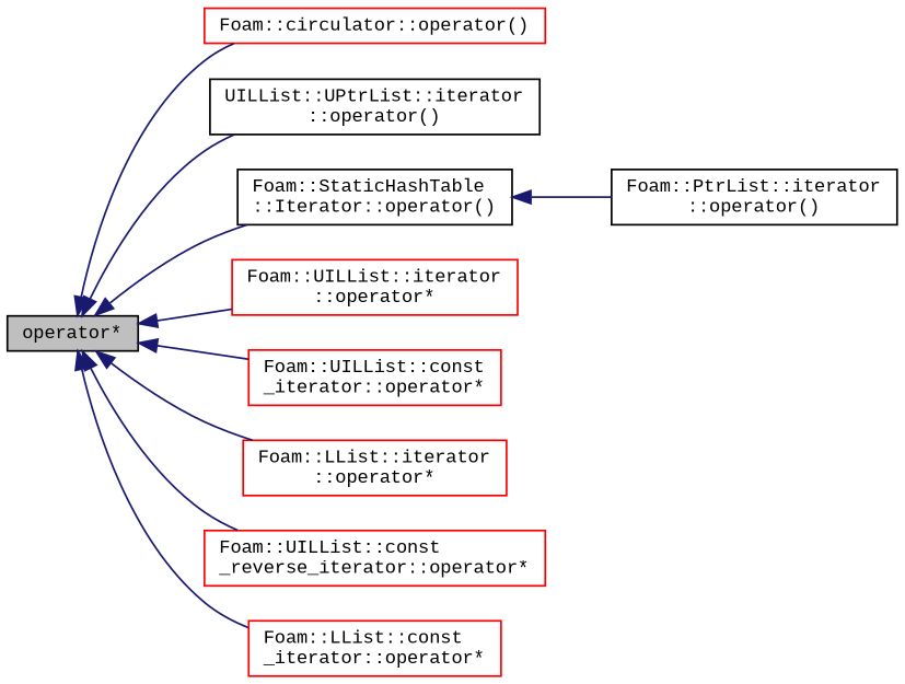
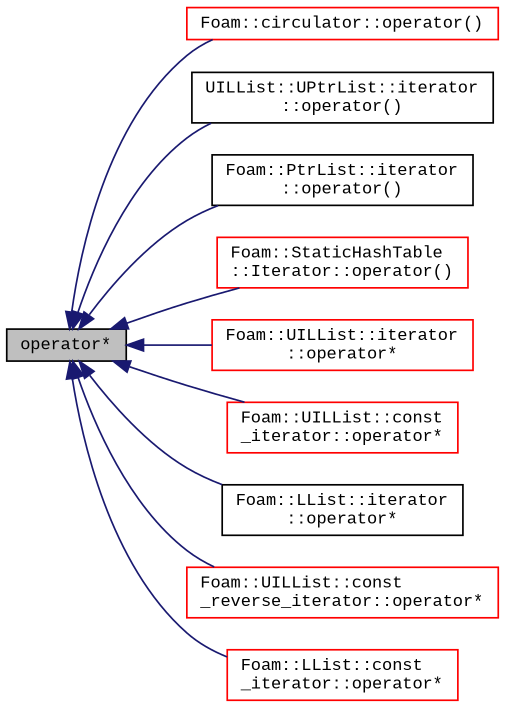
  digraph {
    fontname="Liberation Mono"
    rankdir=LR
    node [color=red fontname="Liberation Mono" fontsize=10 shape=record]
    edge [color=midnightblue dir=back fontname="Liberation Mono" fontsize=10 labelfontname=FreeSans labelfontsize=10 style=solid]
    n1 [color=black fillcolor=grey75 fontcolor=black height=0.2 label="operator*" style=filled width=0.4]
    n2 [height=0.2 label="Foam::circulator::operator()" width=0.4]
    n3 [color=black height=0.2 label="UILList::UPtrList::iterator\l::operator()" width=0.4]
    n4 [color=black height=0.2 label="Foam::PtrList::iterator\l::operator()" width=0.4]
-   n5 [color=black height=0.2 label="Foam::StaticHashTable\l::Iterator::operator()" width=0.4]
+   n5 [height=0.2 label="Foam::StaticHashTable\l::Iterator::operator()" width=0.4]
    n6 [height=0.2 label="Foam::UILList::iterator\l::operator*" width=0.4]
    n7 [height=0.2 label="Foam::UILList::const\l_iterator::operator*" width=0.4]
-   n8 [height=0.2 label="Foam::LList::iterator\l::operator*" width=0.4]
+   n8 [color=black height=0.2 label="Foam::LList::iterator\l::operator*" width=0.4]
    n9 [height=0.2 label="Foam::UILList::const\l_reverse_iterator::operator*" width=0.4]
    n10 [height=0.2 label="Foam::LList::const\l_iterator::operator*" width=0.4]
    n1 -> n2
    n1 -> n3
-   n5 -> n4
+   n1 -> n4
    n1 -> n5
    n1 -> n6
    n1 -> n7
    n1 -> n8
    n1 -> n9
    n1 -> n10
  }
